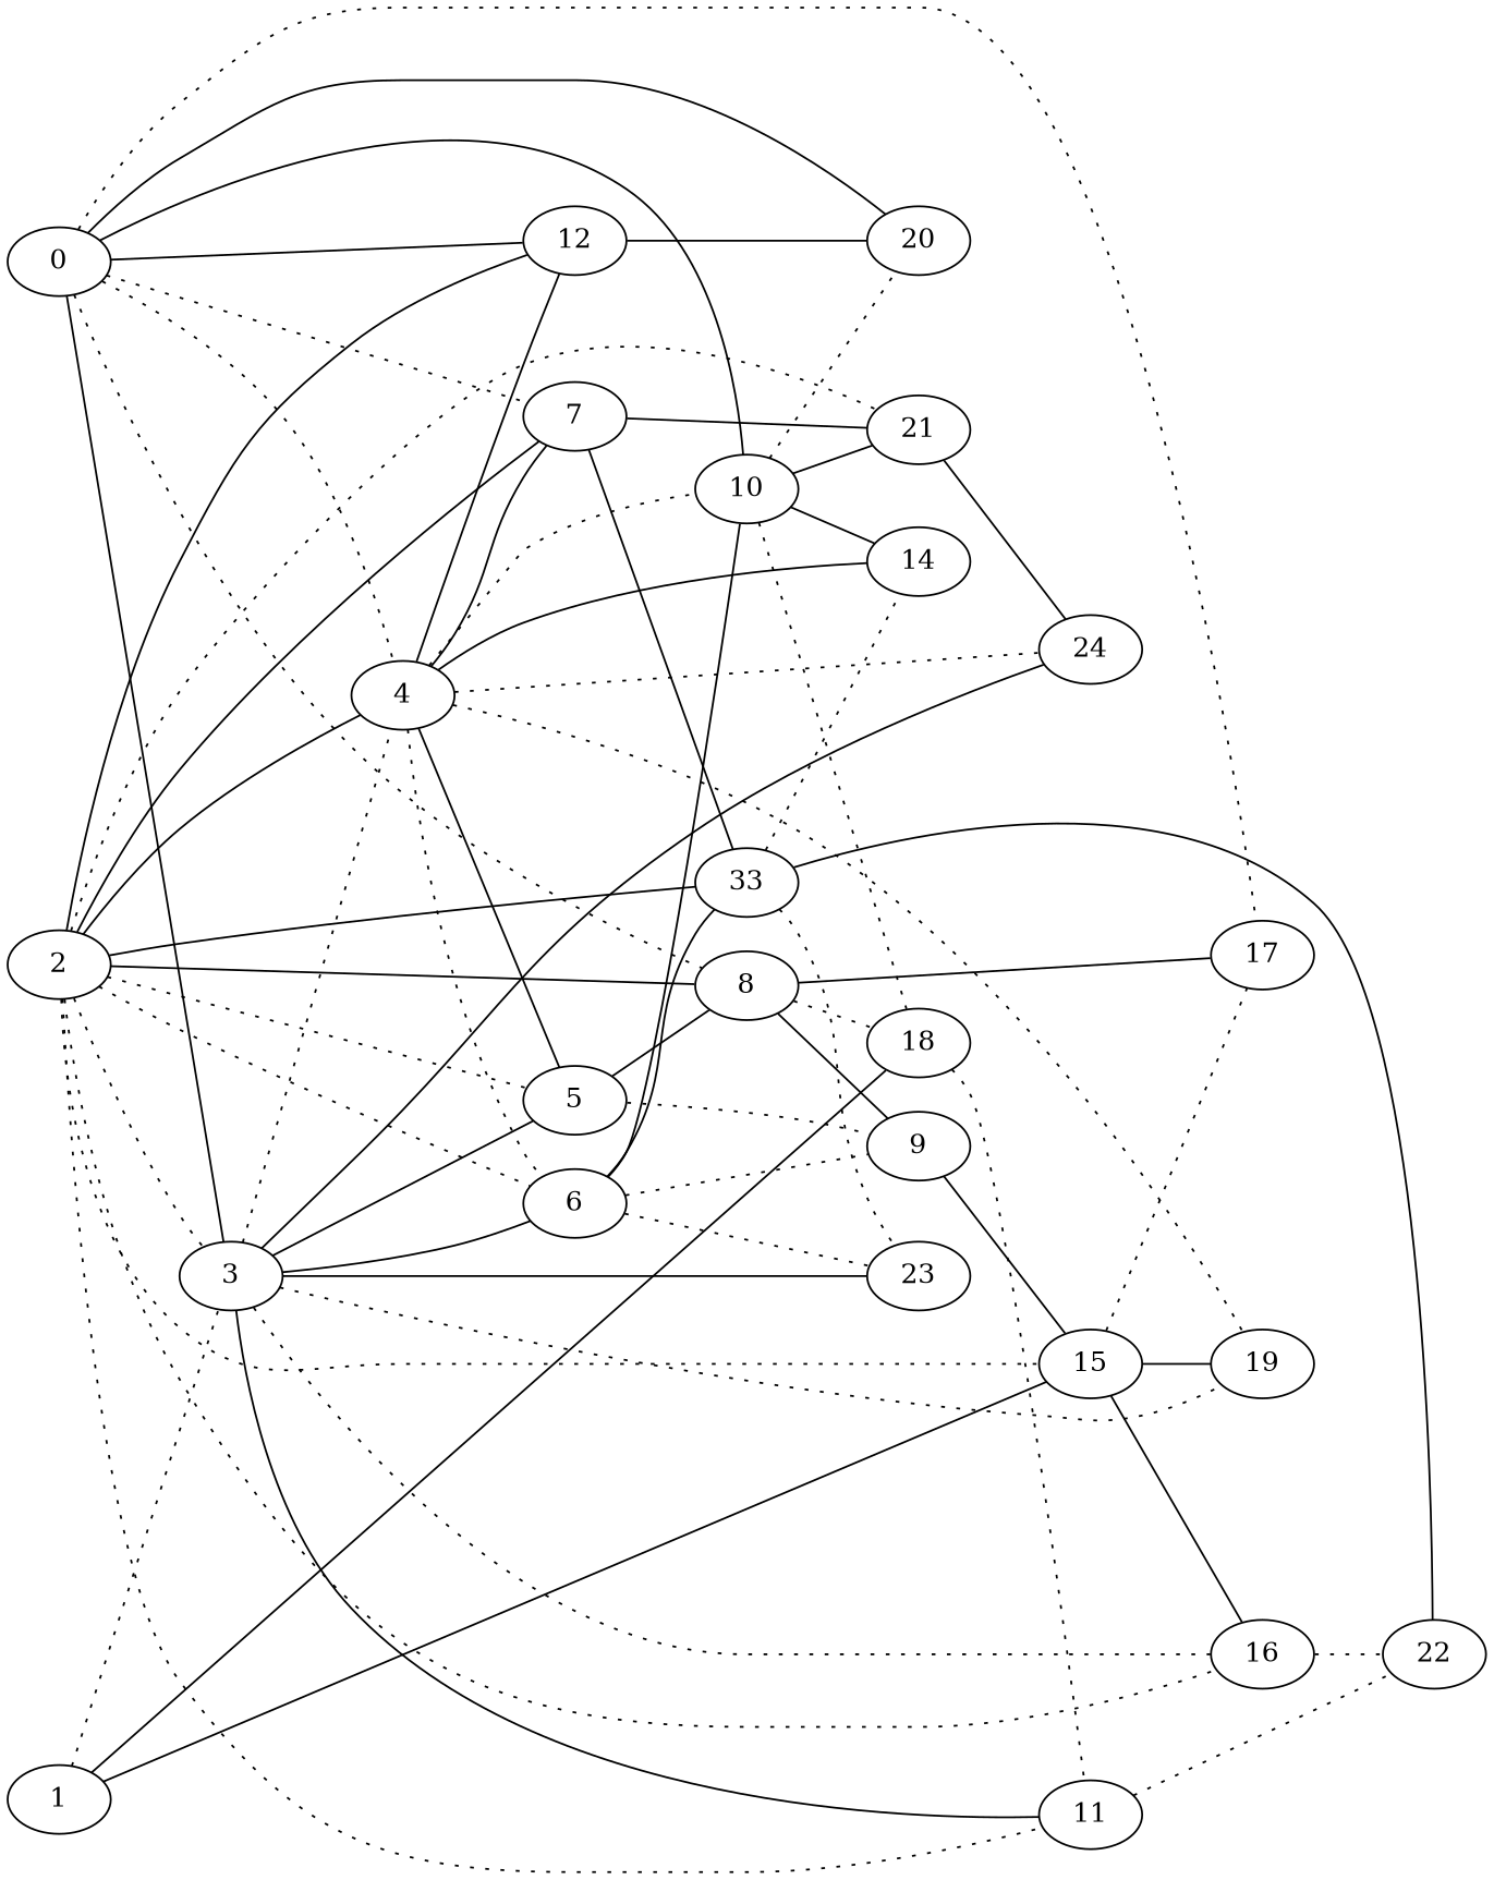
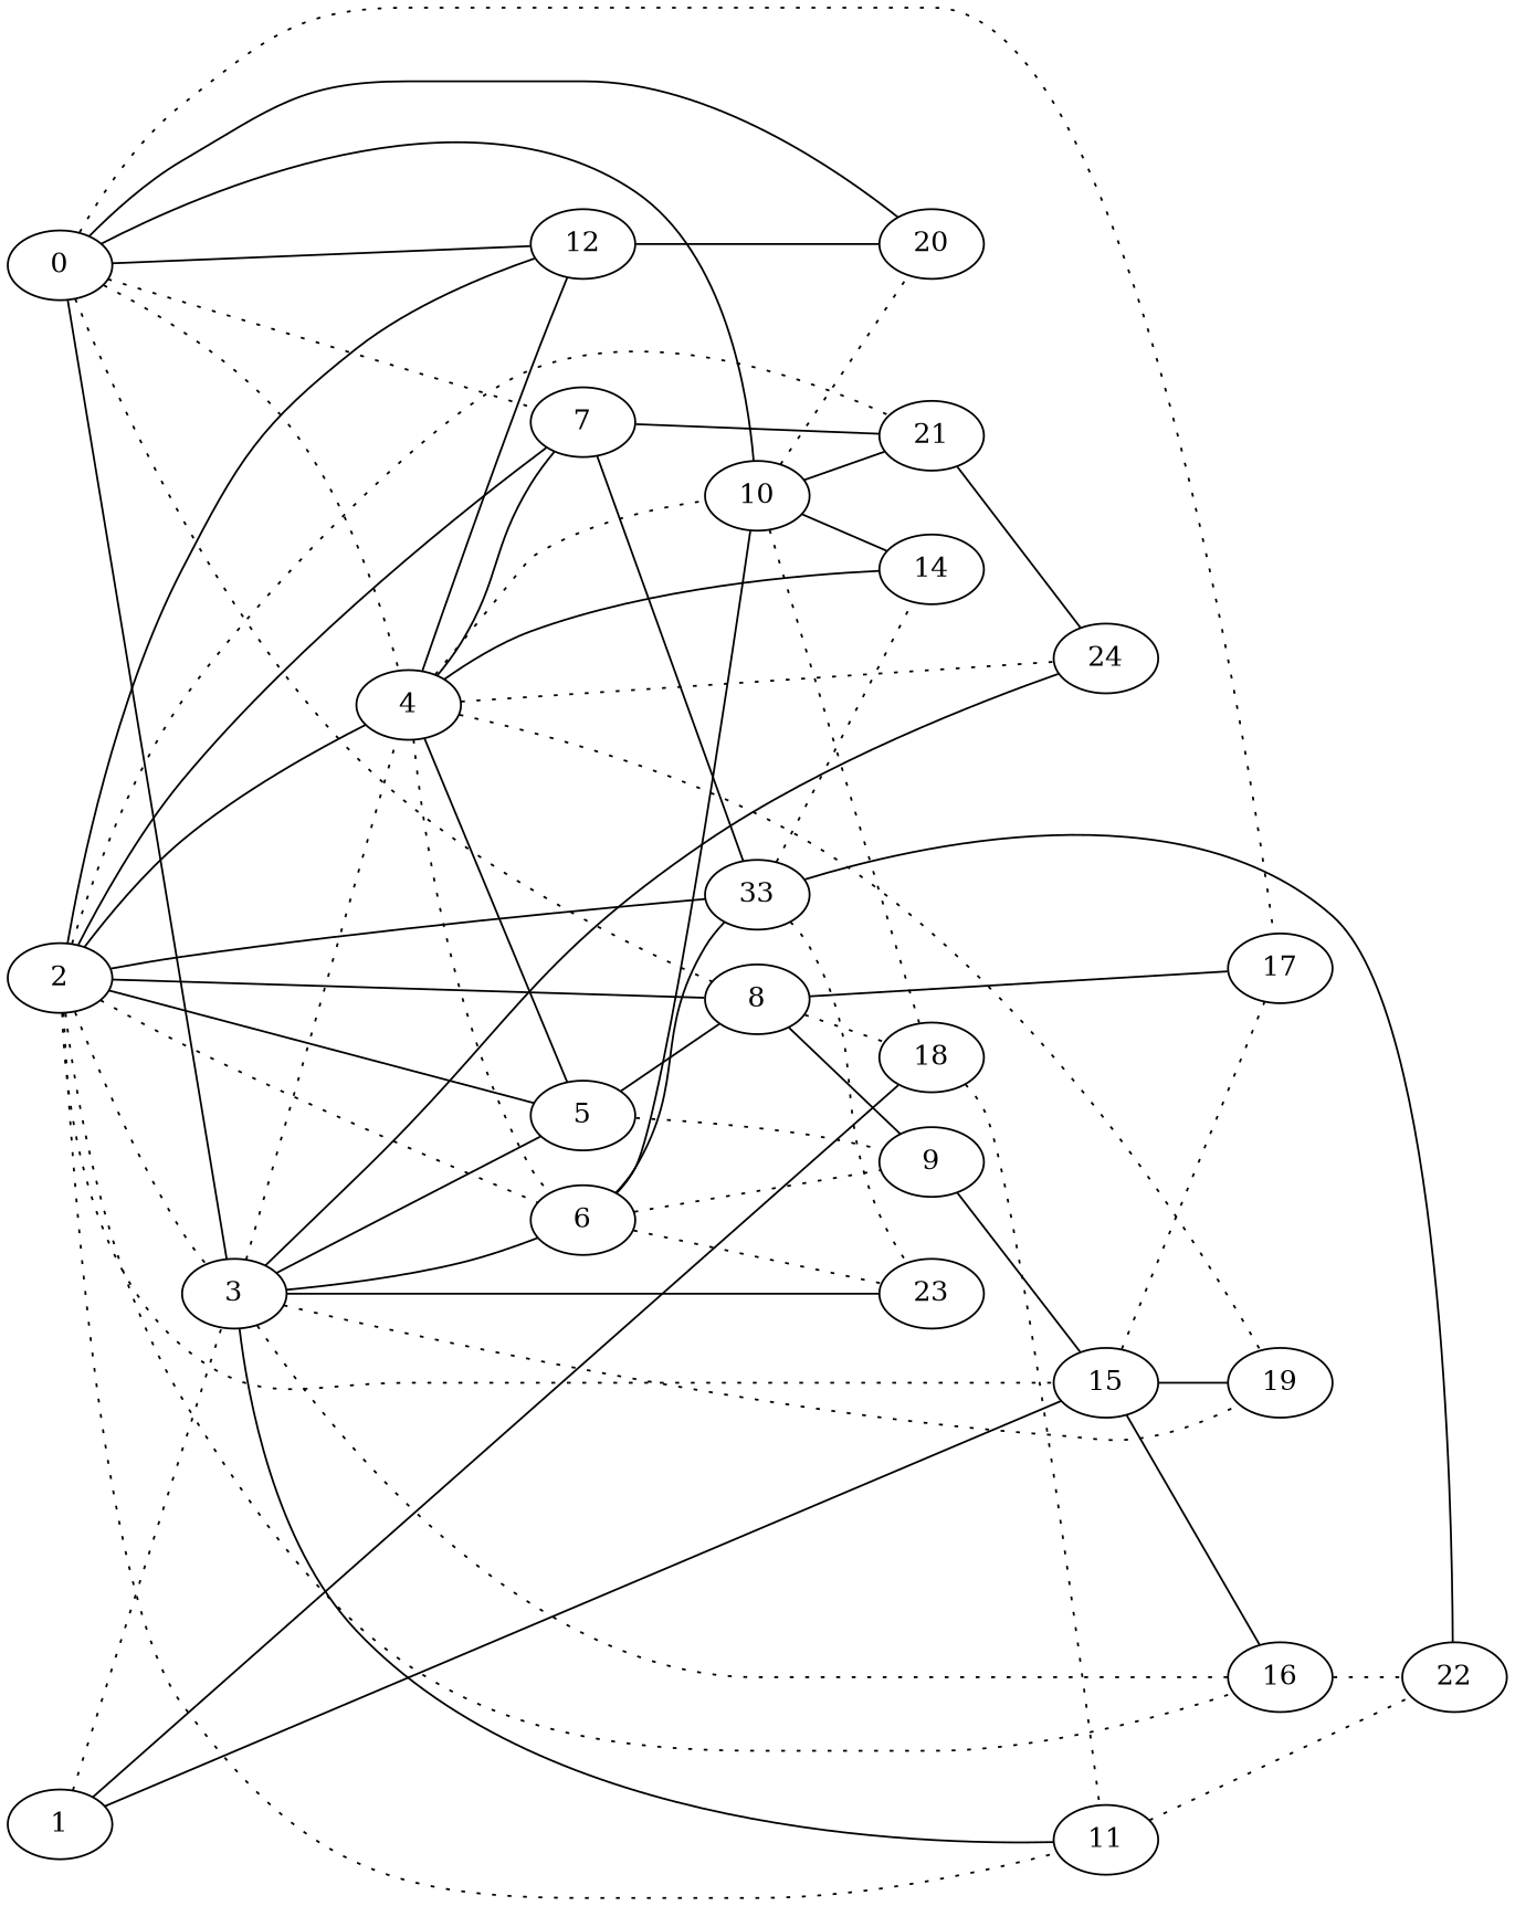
  strict graph {
    rankdir=LR
    edge [is_available=True prob=1.0 style=solid]
    0
    3
    4
    7
    8
    10
    12
    17
    20
    5
    6
    11
    16
    19
    23
    24
    14
    n18 [label=33]
    21
    18
    9
    1
    15
    2
    22
    0 -- 3 [prob=0.177600379321]
    0 -- 4 [prob=0.401034754443 style=dotted]
    0 -- 7 [prob=0.474617213165 style=dotted]
    0 -- 8 [prob=0.972187649666 style=dotted]
    0 -- 10 [prob=0.79079195474]
    0 -- 12 [prob=0.263138456059]
    0 -- 17 [prob=0.342027647343 style=dotted]
    0 -- 20
    3 -- 4 [prob=0.408432338188 style=dotted]
    3 -- 5
    3 -- 6 [prob=0.591771500832]
    3 -- 11 [prob=0.886120635706]
    3 -- 16 [prob=0.431895679442 style=dotted]
    3 -- 19 [prob=0.0746142388632 style=dotted]
    3 -- 23 [prob=0.819362169591]
    3 -- 24
    4 -- 7 [prob=0.316417195338]
    4 -- 10 [prob=0.89392620351 style=dotted]
    4 -- 12 [prob=0.720018086502]
    4 -- 5 [prob=0.557465670957]
    4 -- 6 [prob=0.446995836713 style=dotted]
    4 -- 19 [style=dotted]
    4 -- 24 [prob=0.575273138896 style=dotted]
    4 -- 14 [prob=0.613222663234]
    7 -- n18 [prob=0.0785968232552]
    7 -- 21 [prob=0.726738417197]
    8 -- 17 [prob=0.810713993706]
    8 -- 18 [style=dotted]
    8 -- 9 [prob=0.146784478408]
    10 -- 20 [prob=0.912620121364 style=dotted]
    10 -- 14 [prob=0.692324902015]
    10 -- 21 [prob=0.0739792605762]
    10 -- 18 [prob=0.735309625641 style=dotted]
    12 -- 20 [prob=0.803060031497]
    5 -- 8
    5 -- 9 [style=dotted]
    6 -- 10 [prob=0.470010254445]
    6 -- 23 [prob=0.0896189437541 style=dotted]
    6 -- n18 [prob=0.806838874645]
    6 -- 9 [prob=0.884621209757 style=dotted]
    11 -- 22 [style=dotted]
    16 -- 22 [prob=0.769951378357 style=dotted]
    n18 -- 23 [prob=0.337003261413 style=dotted]
    n18 -- 14 [prob=0.686127847456 style=dotted]
    n18 -- 22 [prob=0.329670161391]
    21 -- 24 [prob=0.0338042833565]
    18 -- 11 [prob=0.21583642823 style=dotted]
    9 -- 15 [prob=0.67344258424]
    1 -- 3 [prob=0.366923297868 style=dotted]
    1 -- 18
    1 -- 15 [prob=0.995071537143]
    15 -- 17 [prob=0.188143243678 style=dotted]
    15 -- 16 [prob=0.289775336004]
    15 -- 19 [prob=0.731190584769]
    2 -- 3 [style=dotted]
    2 -- 4
    2 -- 7
    2 -- 8 [prob=0.865561737798]
    2 -- 12 [prob=0.679113412009]
-   2 -- 5 [prob=0.0188022167394 style=dotted]
+   2 -- 5 [prob=0.0188022167394]
    2 -- 6 [prob=0.975969257244 style=dotted]
    2 -- 11 [style=dotted]
    2 -- 16 [prob=0.539963433885 style=dotted]
    2 -- n18
    2 -- 21 [prob=0.978418019063 style=dotted]
    2 -- 15 [prob=0.632109622979 style=dotted]
  }
